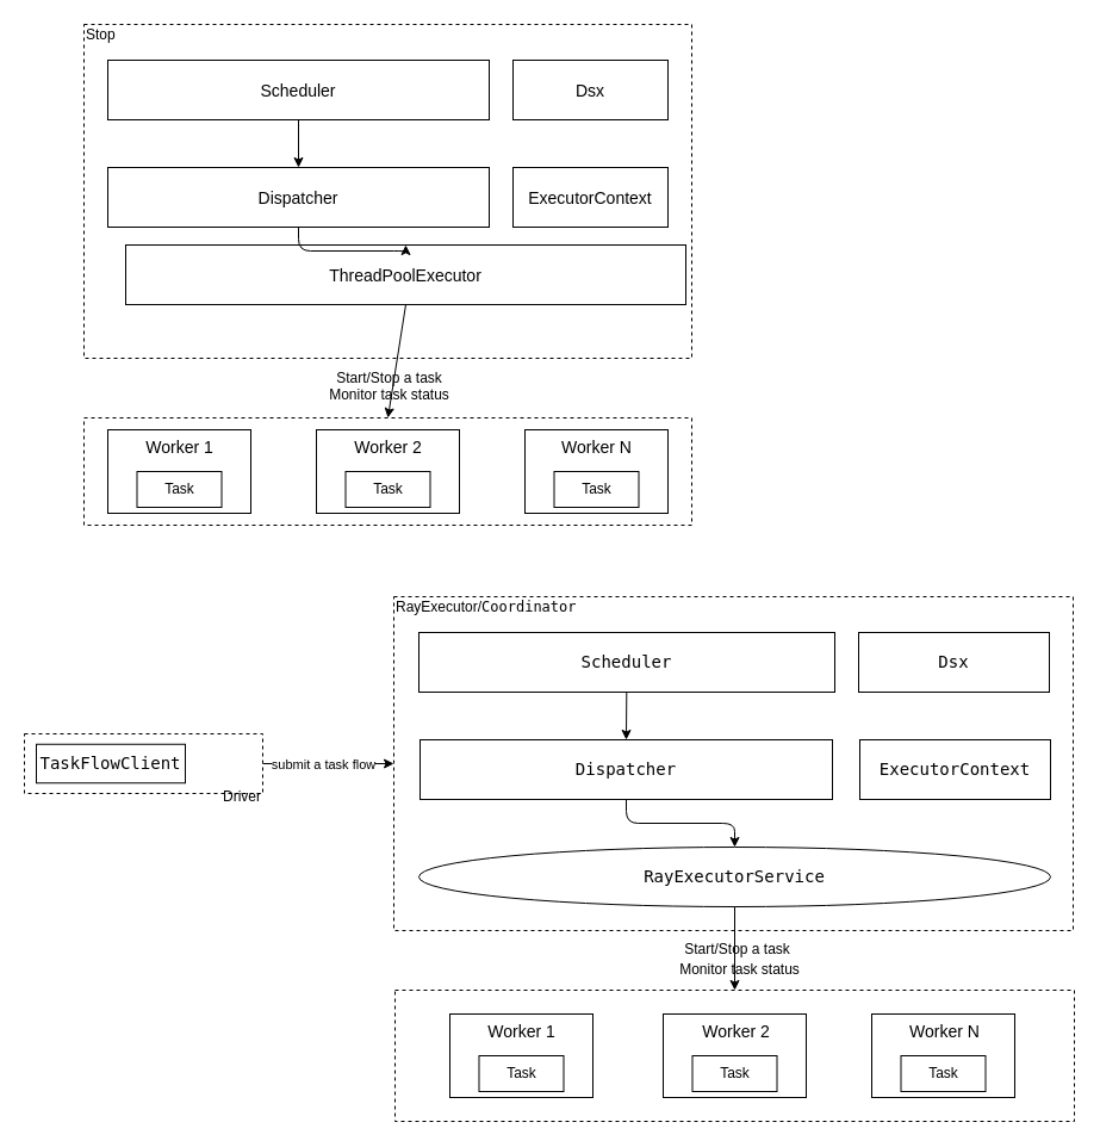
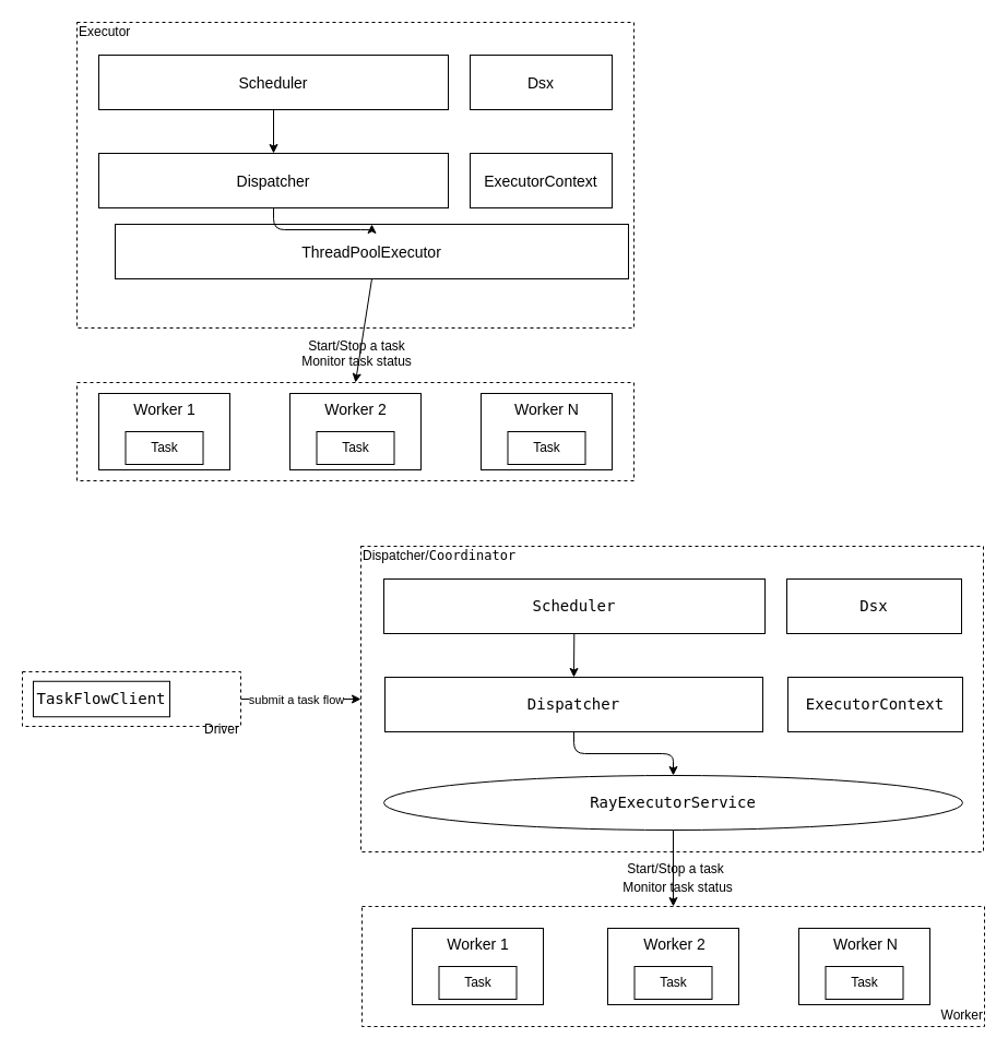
  <mxCell id="0" />
  <mxCell id="1" parent="0" />
  <mxCell id="2" value="" style="whiteSpace=wrap;html=1;dashed=1;" parent="1" vertex="1"><mxGeometry x="70" y="350" width="510" height="90" as="geometry" /></mxCell>
  <mxCell id="3" value="" style="whiteSpace=wrap;html=1;dashed=1;" parent="1" vertex="1"><mxGeometry x="70" y="20" width="510" height="280" as="geometry" /></mxCell>
  <mxCell id="4" value="ThreadPoolExecutor" style="fontStyle=0;fontSize=14;" parent="1" vertex="1"><mxGeometry x="105" y="205" width="470" height="50" as="geometry" /></mxCell>
  <mxCell id="5" value="" style="edgeStyle=orthogonalEdgeStyle;orthogonalLoop=1;jettySize=auto;html=1;endArrow=classic;endFill=1;entryX=0.5;entryY=0;entryDx=0;entryDy=0;" parent="1" source="6" target="8" edge="1"><mxGeometry relative="1" as="geometry"><mxPoint x="320" y="140" as="targetPoint" /></mxGeometry></mxCell>
  <mxCell id="6" value="Scheduler" style="fontStyle=0;fontSize=14;" parent="1" vertex="1"><mxGeometry x="90" y="50" width="320" height="50" as="geometry" /></mxCell>
  <mxCell id="7" value="" style="edgeStyle=orthogonalEdgeStyle;orthogonalLoop=1;jettySize=auto;html=1;startArrow=none;startFill=0;endArrow=classic;endFill=1;" parent="1" source="8" target="4" edge="1"><mxGeometry relative="1" as="geometry" /></mxCell>
  <mxCell id="8" value="Dispatcher" style="fontStyle=0;fontSize=14;" parent="1" vertex="1"><mxGeometry x="90" y="140" width="320" height="50" as="geometry" /></mxCell>
  <mxCell id="9" value="ExecutorContext" style="fontStyle=0;fontSize=14;" parent="1" vertex="1"><mxGeometry x="430" y="140" width="130" height="50" as="geometry" /></mxCell>
- <mxCell id="10" value="Stop" style="text;html=1;align=left;verticalAlign=middle;resizable=0;points=[];autosize=1;" parent="1" vertex="1"><mxGeometry x="70" y="20" width="57" height="18" as="geometry" /></mxCell>
+ <mxCell id="10" value="Executor" style="text;html=1;align=left;verticalAlign=middle;resizable=0;points=[];autosize=1;" parent="1" vertex="1"><mxGeometry x="70" y="20" width="57" height="18" as="geometry" /></mxCell>
  <mxCell id="11" value="Dsx" style="fontStyle=0;fontSize=14;" parent="1" vertex="1"><mxGeometry x="430" y="50" width="130" height="50" as="geometry" /></mxCell>
  <mxCell id="12" value="" style="group;" parent="1" vertex="1" connectable="0"><mxGeometry x="90" y="360" width="120" height="70" as="geometry" /></mxCell>
  <mxCell id="13" value="&lt;pre style=&quot;background-color: rgb(43, 43, 43); font-family: &amp;quot;meslo lg l dz for powerline&amp;quot;, monospace; font-size: 10.5pt;&quot;&gt;&lt;br&gt;&lt;/pre&gt;" style="whiteSpace=wrap;html=1;fontStyle=0;" parent="12" vertex="1"><mxGeometry width="120" height="70" as="geometry" /></mxCell>
  <mxCell id="14" value="Task" style="whiteSpace=wrap;html=1;align=center;" parent="12" vertex="1"><mxGeometry x="24.5" y="35" width="71" height="30" as="geometry" /></mxCell>
  <mxCell id="15" value="&lt;font style=&quot;font-size: 14px&quot;&gt;Worker 1&lt;/font&gt;" style="text;html=1;align=center;verticalAlign=middle;resizable=0;points=[];autosize=1;" parent="12" vertex="1"><mxGeometry x="25" y="5" width="70" height="20" as="geometry" /></mxCell>
  <mxCell id="16" value="" style="group;" parent="1" vertex="1" connectable="0"><mxGeometry x="265" y="360" width="120" height="70" as="geometry" /></mxCell>
  <mxCell id="17" value="&lt;pre style=&quot;background-color: rgb(43, 43, 43); font-family: &amp;quot;meslo lg l dz for powerline&amp;quot;, monospace; font-size: 10.5pt;&quot;&gt;&lt;br&gt;&lt;/pre&gt;" style="whiteSpace=wrap;html=1;fontStyle=0;" parent="16" vertex="1"><mxGeometry width="120" height="70" as="geometry" /></mxCell>
  <mxCell id="18" value="Task" style="whiteSpace=wrap;html=1;align=center;" parent="16" vertex="1"><mxGeometry x="24.5" y="35" width="71" height="30" as="geometry" /></mxCell>
  <mxCell id="19" value="&lt;font style=&quot;font-size: 14px&quot;&gt;Worker 2&lt;/font&gt;" style="text;html=1;align=center;verticalAlign=middle;resizable=0;points=[];autosize=1;" parent="16" vertex="1"><mxGeometry x="25" y="5" width="70" height="20" as="geometry" /></mxCell>
  <mxCell id="20" value="" style="group;verticalAlign=middle;" parent="1" vertex="1" connectable="0"><mxGeometry x="440" y="360" width="120" height="70" as="geometry" /></mxCell>
  <mxCell id="21" value="&lt;pre style=&quot;background-color: rgb(43, 43, 43); font-family: &amp;quot;meslo lg l dz for powerline&amp;quot;, monospace; font-size: 10.5pt;&quot;&gt;&lt;br&gt;&lt;/pre&gt;" style="whiteSpace=wrap;html=1;fontStyle=0;" parent="20" vertex="1"><mxGeometry width="120" height="70" as="geometry" /></mxCell>
  <mxCell id="22" value="Task" style="whiteSpace=wrap;html=1;align=center;" parent="20" vertex="1"><mxGeometry x="24.5" y="35" width="71" height="30" as="geometry" /></mxCell>
  <mxCell id="23" value="&lt;font style=&quot;font-size: 14px&quot;&gt;Worker N&lt;/font&gt;" style="text;html=1;align=center;verticalAlign=middle;resizable=0;points=[];autosize=1;" parent="20" vertex="1"><mxGeometry x="25" y="5" width="70" height="20" as="geometry" /></mxCell>
  <mxCell id="24" value="" style="endArrow=none;startArrow=classic;html=1;endFill=0;entryX=0.5;entryY=1;entryDx=0;entryDy=0;exitX=0.5;exitY=0;exitDx=0;exitDy=0;" parent="1" source="2" target="4" edge="1"><mxGeometry width="50" height="50" relative="1" as="geometry"><mxPoint x="325" y="340" as="sourcePoint" /><mxPoint x="610" y="350" as="targetPoint" /></mxGeometry></mxCell>
  <mxCell id="25" value="Start/Stop a task" style="text;html=1;align=center;verticalAlign=middle;resizable=0;points=[];autosize=1;labelBackgroundColor=none;" parent="1" vertex="1"><mxGeometry x="276" y="307" width="100" height="20" as="geometry" /></mxCell>
  <mxCell id="26" value="Monitor task status" style="text;html=1;align=center;verticalAlign=middle;resizable=0;points=[];autosize=1;labelBackgroundColor=none;" parent="1" vertex="1"><mxGeometry x="266" y="321" width="120" height="20" as="geometry" /></mxCell>
  <mxCell id="27" value="" style="whiteSpace=wrap;html=1;dashed=1;" parent="1" vertex="1"><mxGeometry x="330" y="500" width="570" height="280" as="geometry" /></mxCell>
  <mxCell id="28" value="" style="orthogonalLoop=1;jettySize=auto;html=1;entryX=0.5;entryY=0;entryDx=0;entryDy=0;" parent="1" source="29" target="32" edge="1"><mxGeometry relative="1" as="geometry"><mxPoint x="600" y="620" as="targetPoint" /></mxGeometry></mxCell>
  <mxCell id="29" value="&lt;pre style=&quot;font-family: &amp;#34;meslo lg l dz for powerline&amp;#34; , monospace ; font-size: 10.5pt&quot;&gt;&lt;pre style=&quot;font-size: 10.5pt ; font-family: &amp;#34;meslo lg l dz for powerline&amp;#34; , monospace&quot;&gt;Scheduler&lt;/pre&gt;&lt;/pre&gt;" style="whiteSpace=wrap;html=1;fontStyle=0;labelBackgroundColor=none;" parent="1" vertex="1"><mxGeometry x="351" y="530" width="349" height="50" as="geometry" /></mxCell>
  <mxCell id="30" value="&lt;pre style=&quot;font-family: &amp;quot;meslo lg l dz for powerline&amp;quot;, monospace; font-size: 10.5pt;&quot;&gt;&lt;pre style=&quot;font-family: &amp;quot;meslo lg l dz for powerline&amp;quot; , monospace ; font-size: 10.5pt&quot;&gt;RayExecutorService&lt;/pre&gt;&lt;/pre&gt;" style="ellipse;whiteSpace=wrap;html=1;fontStyle=0;labelBackgroundColor=none;" parent="1" vertex="1"><mxGeometry x="351" y="710" width="530" height="50" as="geometry" /></mxCell>
  <mxCell id="31" value="" style="edgeStyle=orthogonalEdgeStyle;orthogonalLoop=1;jettySize=auto;html=1;" parent="1" source="32" target="30" edge="1"><mxGeometry relative="1" as="geometry" /></mxCell>
  <mxCell id="32" value="&lt;pre style=&quot;font-family: &amp;quot;meslo lg l dz for powerline&amp;quot;, monospace; font-size: 10.5pt;&quot;&gt;&lt;pre style=&quot;font-size: 10.5pt ; font-family: &amp;quot;meslo lg l dz for powerline&amp;quot; , monospace&quot;&gt;Dispatcher&lt;/pre&gt;&lt;/pre&gt;" style="whiteSpace=wrap;html=1;fontStyle=0;" parent="1" vertex="1"><mxGeometry x="352" y="620" width="346" height="50" as="geometry" /></mxCell>
  <mxCell id="33" value="&lt;pre style=&quot;font-family: &amp;#34;meslo lg l dz for powerline&amp;#34; , monospace ; font-size: 10.5pt&quot;&gt;&lt;pre style=&quot;font-size: 10.5pt ; font-family: &amp;#34;meslo lg l dz for powerline&amp;#34; , monospace&quot;&gt;ExecutorContext&lt;/pre&gt;&lt;/pre&gt;" style="whiteSpace=wrap;html=1;fontStyle=0;labelBackgroundColor=none;" parent="1" vertex="1"><mxGeometry x="721" y="620" width="160" height="50" as="geometry" /></mxCell>
- <mxCell id="34" value="&lt;font style=&quot;font-size: 12px&quot;&gt;RayExecutor/&lt;span style=&quot;font-family: &amp;quot;meslo lg l dz for powerline&amp;quot; , monospace ; text-align: center&quot;&gt;Coordinator&lt;/span&gt;&lt;/font&gt;" style="text;html=1;align=left;verticalAlign=middle;resizable=0;points=[];autosize=1;" parent="1" vertex="1"><mxGeometry x="330" y="500" width="162" height="18" as="geometry" /></mxCell>
+ <mxCell id="34" value="&lt;font style=&quot;font-size: 12px&quot;&gt;Dispatcher/&lt;span style=&quot;font-family: &amp;quot;meslo lg l dz for powerline&amp;quot; , monospace ; text-align: center&quot;&gt;Coordinator&lt;/span&gt;&lt;/font&gt;" style="text;html=1;align=left;verticalAlign=middle;resizable=0;points=[];autosize=1;" parent="1" vertex="1"><mxGeometry x="330" y="500" width="162" height="18" as="geometry" /></mxCell>
  <mxCell id="35" value="" style="edgeStyle=orthogonalEdgeStyle;orthogonalLoop=1;jettySize=auto;html=1;startArrow=none;startFill=0;endArrow=classic;endFill=1;exitX=1;exitY=0.5;exitDx=0;exitDy=0;" parent="1" source="53" target="27" edge="1"><mxGeometry relative="1" as="geometry"><mxPoint x="237" y="640" as="sourcePoint" /></mxGeometry></mxCell>
  <mxCell id="36" value="submit a task flow" style="edgeLabel;html=1;align=center;verticalAlign=middle;resizable=0;points=[];" parent="35" vertex="1" connectable="0"><mxGeometry x="0.106" relative="1" as="geometry"><mxPoint x="-10.83" as="offset" /></mxGeometry></mxCell>
  <mxCell id="37" value="Start/Stop a task" style="text;html=1;align=center;verticalAlign=middle;resizable=0;points=[];autosize=1;" parent="1" vertex="1"><mxGeometry x="568" y="786" width="100" height="20" as="geometry" /></mxCell>
  <mxCell id="38" value="Monitor task status" style="text;html=1;align=center;verticalAlign=middle;resizable=0;points=[];autosize=1;" parent="1" vertex="1"><mxGeometry x="560" y="803" width="120" height="20" as="geometry" /></mxCell>
  <mxCell id="39" value="&lt;pre style=&quot;font-family: &amp;#34;meslo lg l dz for powerline&amp;#34; , monospace ; font-size: 10.5pt&quot;&gt;&lt;pre style=&quot;font-family: &amp;#34;meslo lg l dz for powerline&amp;#34; , monospace ; font-size: 10.5pt&quot;&gt;Dsx&lt;/pre&gt;&lt;/pre&gt;" style="whiteSpace=wrap;html=1;fontStyle=0;labelBackgroundColor=none;" parent="1" vertex="1"><mxGeometry x="720" y="530" width="160" height="50" as="geometry" /></mxCell>
  <mxCell id="40" value="" style="group;" parent="1" vertex="1" connectable="0"><mxGeometry x="331" y="830" width="570" height="110" as="geometry" /></mxCell>
  <mxCell id="41" value="" style="whiteSpace=wrap;html=1;dashed=1;" parent="40" vertex="1"><mxGeometry width="570" height="110" as="geometry" /></mxCell>
  <mxCell id="42" value="&lt;pre style=&quot;background-color: rgb(43, 43, 43); font-family: &amp;quot;meslo lg l dz for powerline&amp;quot;, monospace; font-size: 10.5pt;&quot;&gt;&lt;br&gt;&lt;/pre&gt;" style="whiteSpace=wrap;html=1;fontStyle=0;" parent="40" vertex="1"><mxGeometry x="46" y="20" width="120" height="70" as="geometry" /></mxCell>
+ <mxCell id="43" value="Worker" style="text;html=1;align=right;verticalAlign=middle;resizable=0;points=[];autosize=1;" parent="40" vertex="1"><mxGeometry x="520" y="90" width="50" height="20" as="geometry" /></mxCell>
  <mxCell id="44" value="Task" style="whiteSpace=wrap;html=1;align=center;" parent="40" vertex="1"><mxGeometry x="70.5" y="55" width="71" height="30" as="geometry" /></mxCell>
  <mxCell id="45" value="&lt;font style=&quot;font-size: 14px&quot;&gt;Worker 1&lt;/font&gt;" style="text;html=1;align=center;verticalAlign=middle;resizable=0;points=[];autosize=1;" parent="40" vertex="1"><mxGeometry x="71" y="25" width="70" height="20" as="geometry" /></mxCell>
  <mxCell id="46" value="&lt;pre style=&quot;background-color: rgb(43, 43, 43); font-family: &amp;quot;meslo lg l dz for powerline&amp;quot;, monospace; font-size: 10.5pt;&quot;&gt;&lt;br&gt;&lt;/pre&gt;" style="whiteSpace=wrap;html=1;fontStyle=0;" parent="40" vertex="1"><mxGeometry x="225" y="20" width="120" height="70" as="geometry" /></mxCell>
  <mxCell id="47" value="Task" style="whiteSpace=wrap;html=1;align=center;" parent="40" vertex="1"><mxGeometry x="249.5" y="55" width="71" height="30" as="geometry" /></mxCell>
  <mxCell id="48" value="&lt;pre style=&quot;background-color: rgb(43, 43, 43); font-family: &amp;quot;meslo lg l dz for powerline&amp;quot;, monospace; font-size: 10.5pt;&quot;&gt;&lt;br&gt;&lt;/pre&gt;" style="whiteSpace=wrap;html=1;fontStyle=0;" parent="40" vertex="1"><mxGeometry x="400" y="20" width="120" height="70" as="geometry" /></mxCell>
  <mxCell id="49" value="Task" style="whiteSpace=wrap;html=1;align=center;" parent="40" vertex="1"><mxGeometry x="424.5" y="55" width="71" height="30" as="geometry" /></mxCell>
  <mxCell id="50" value="&lt;font style=&quot;font-size: 14px&quot;&gt;Worker 2&lt;/font&gt;" style="text;html=1;align=center;verticalAlign=middle;resizable=0;points=[];autosize=1;" parent="40" vertex="1"><mxGeometry x="250.5" y="25" width="70" height="20" as="geometry" /></mxCell>
  <mxCell id="51" value="&lt;font style=&quot;font-size: 14px&quot;&gt;Worker N&lt;/font&gt;" style="text;html=1;align=center;verticalAlign=middle;resizable=0;points=[];autosize=1;" parent="40" vertex="1"><mxGeometry x="425.5" y="25" width="70" height="20" as="geometry" /></mxCell>
  <mxCell id="52" value="" style="endArrow=none;startArrow=classic;html=1;endFill=0;entryX=0.5;entryY=1;entryDx=0;entryDy=0;exitX=0.5;exitY=0;exitDx=0;exitDy=0;" parent="1" source="41" target="30" edge="1"><mxGeometry width="50" height="50" relative="1" as="geometry"><mxPoint x="335" y="360" as="sourcePoint" /><mxPoint x="335" y="290" as="targetPoint" /></mxGeometry></mxCell>
  <mxCell id="53" value="" style="whiteSpace=wrap;html=1;dashed=1;" parent="1" vertex="1"><mxGeometry x="20" y="615" width="200" height="50" as="geometry" /></mxCell>
  <mxCell id="54" value="&lt;pre style=&quot;font-family: &amp;quot;meslo lg l dz for powerline&amp;quot; , monospace ; font-size: 10.5pt&quot;&gt;&lt;font&gt;TaskFlowClient&lt;/font&gt;&lt;/pre&gt;" style="whiteSpace=wrap;html=1;fontStyle=0;" parent="1" vertex="1"><mxGeometry x="30" y="623.75" width="125" height="32.5" as="geometry" /></mxCell>
  <mxCell id="55" value="Driver" style="text;html=1;align=right;verticalAlign=middle;resizable=0;points=[];autosize=1;" parent="1" vertex="1"><mxGeometry x="170" y="657.5" width="50" height="20" as="geometry" /></mxCell>
